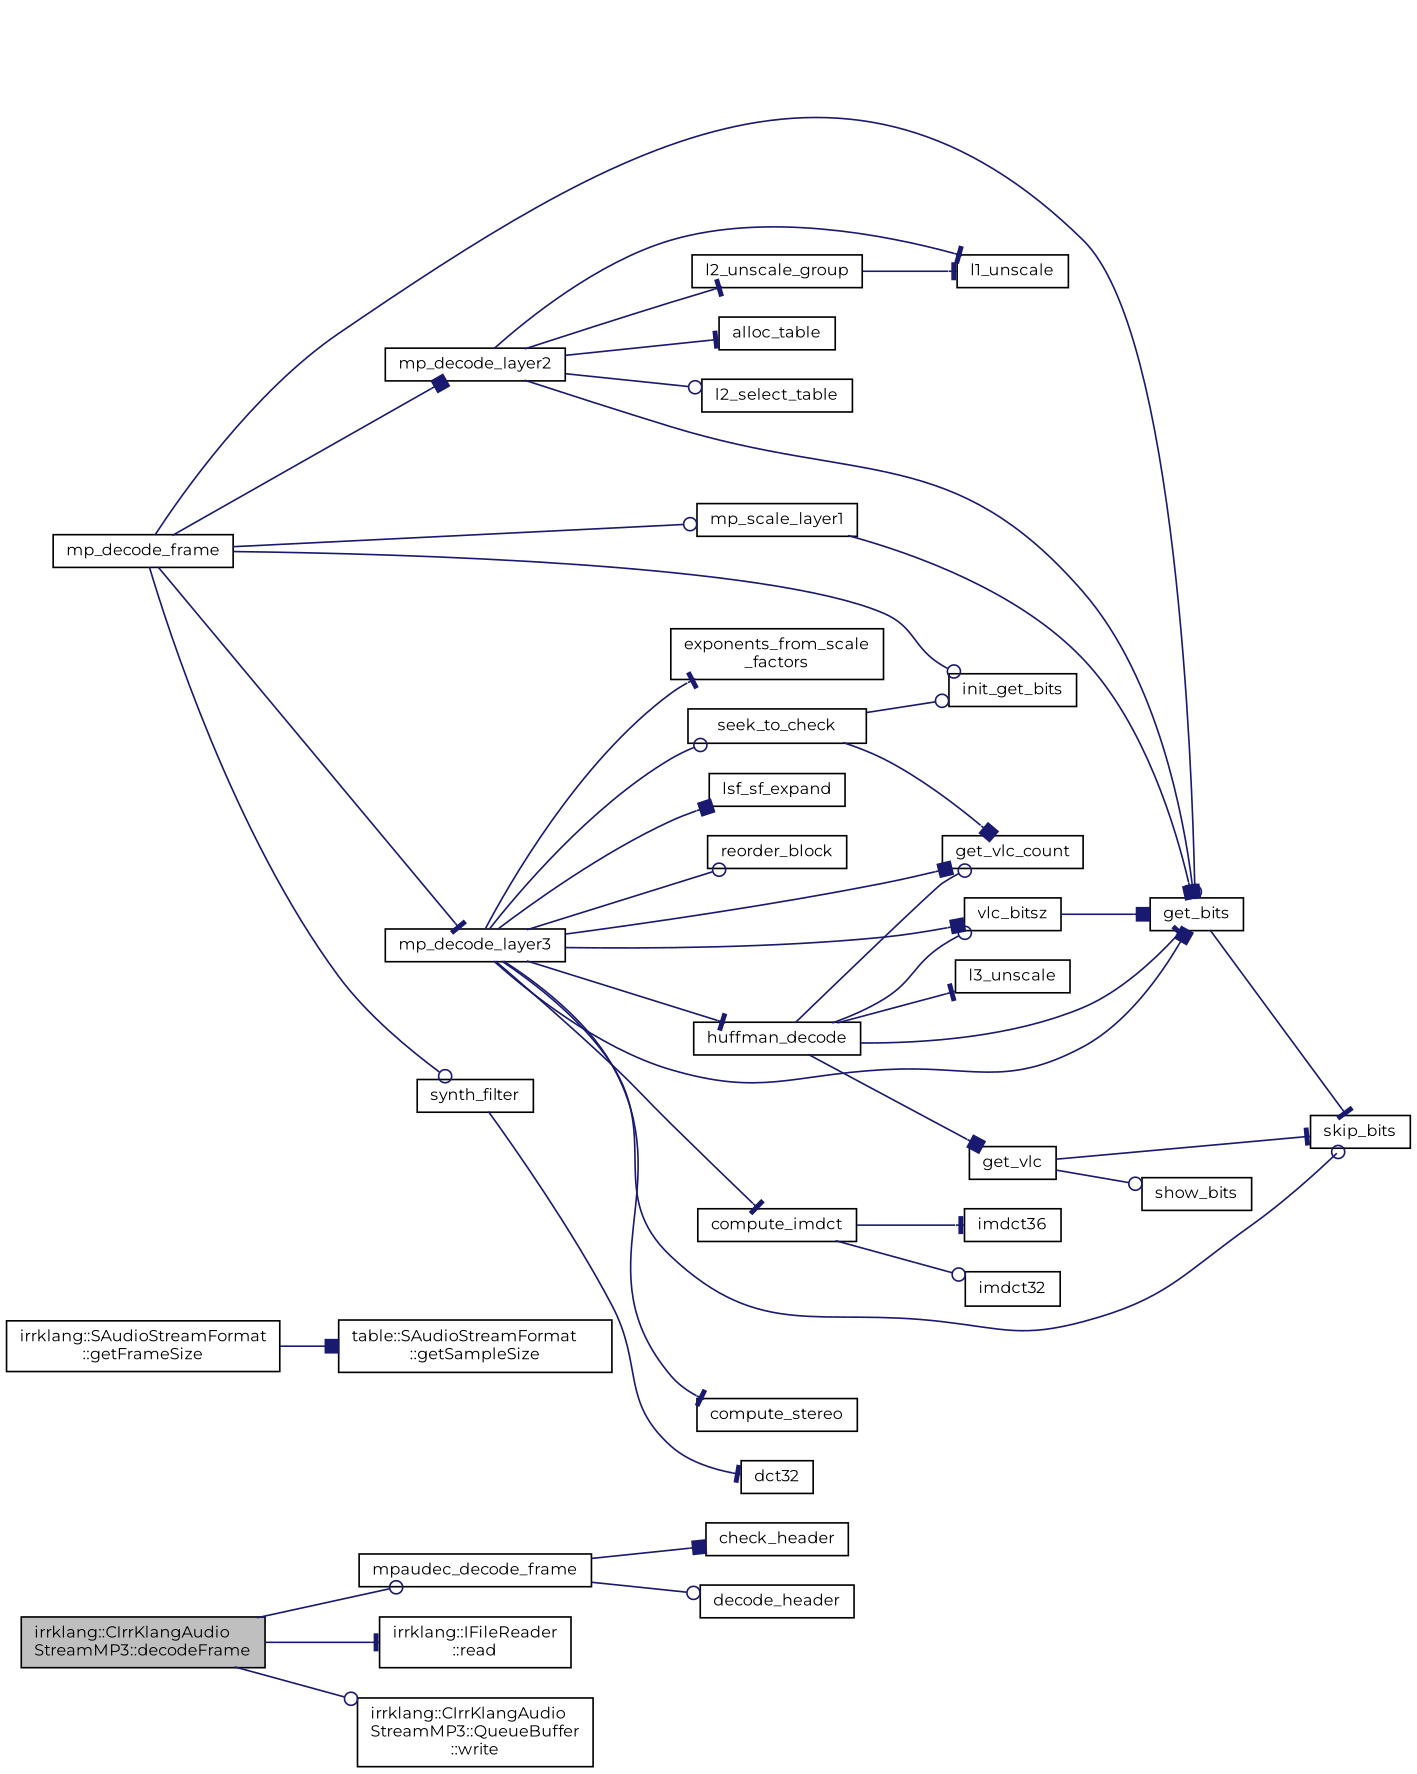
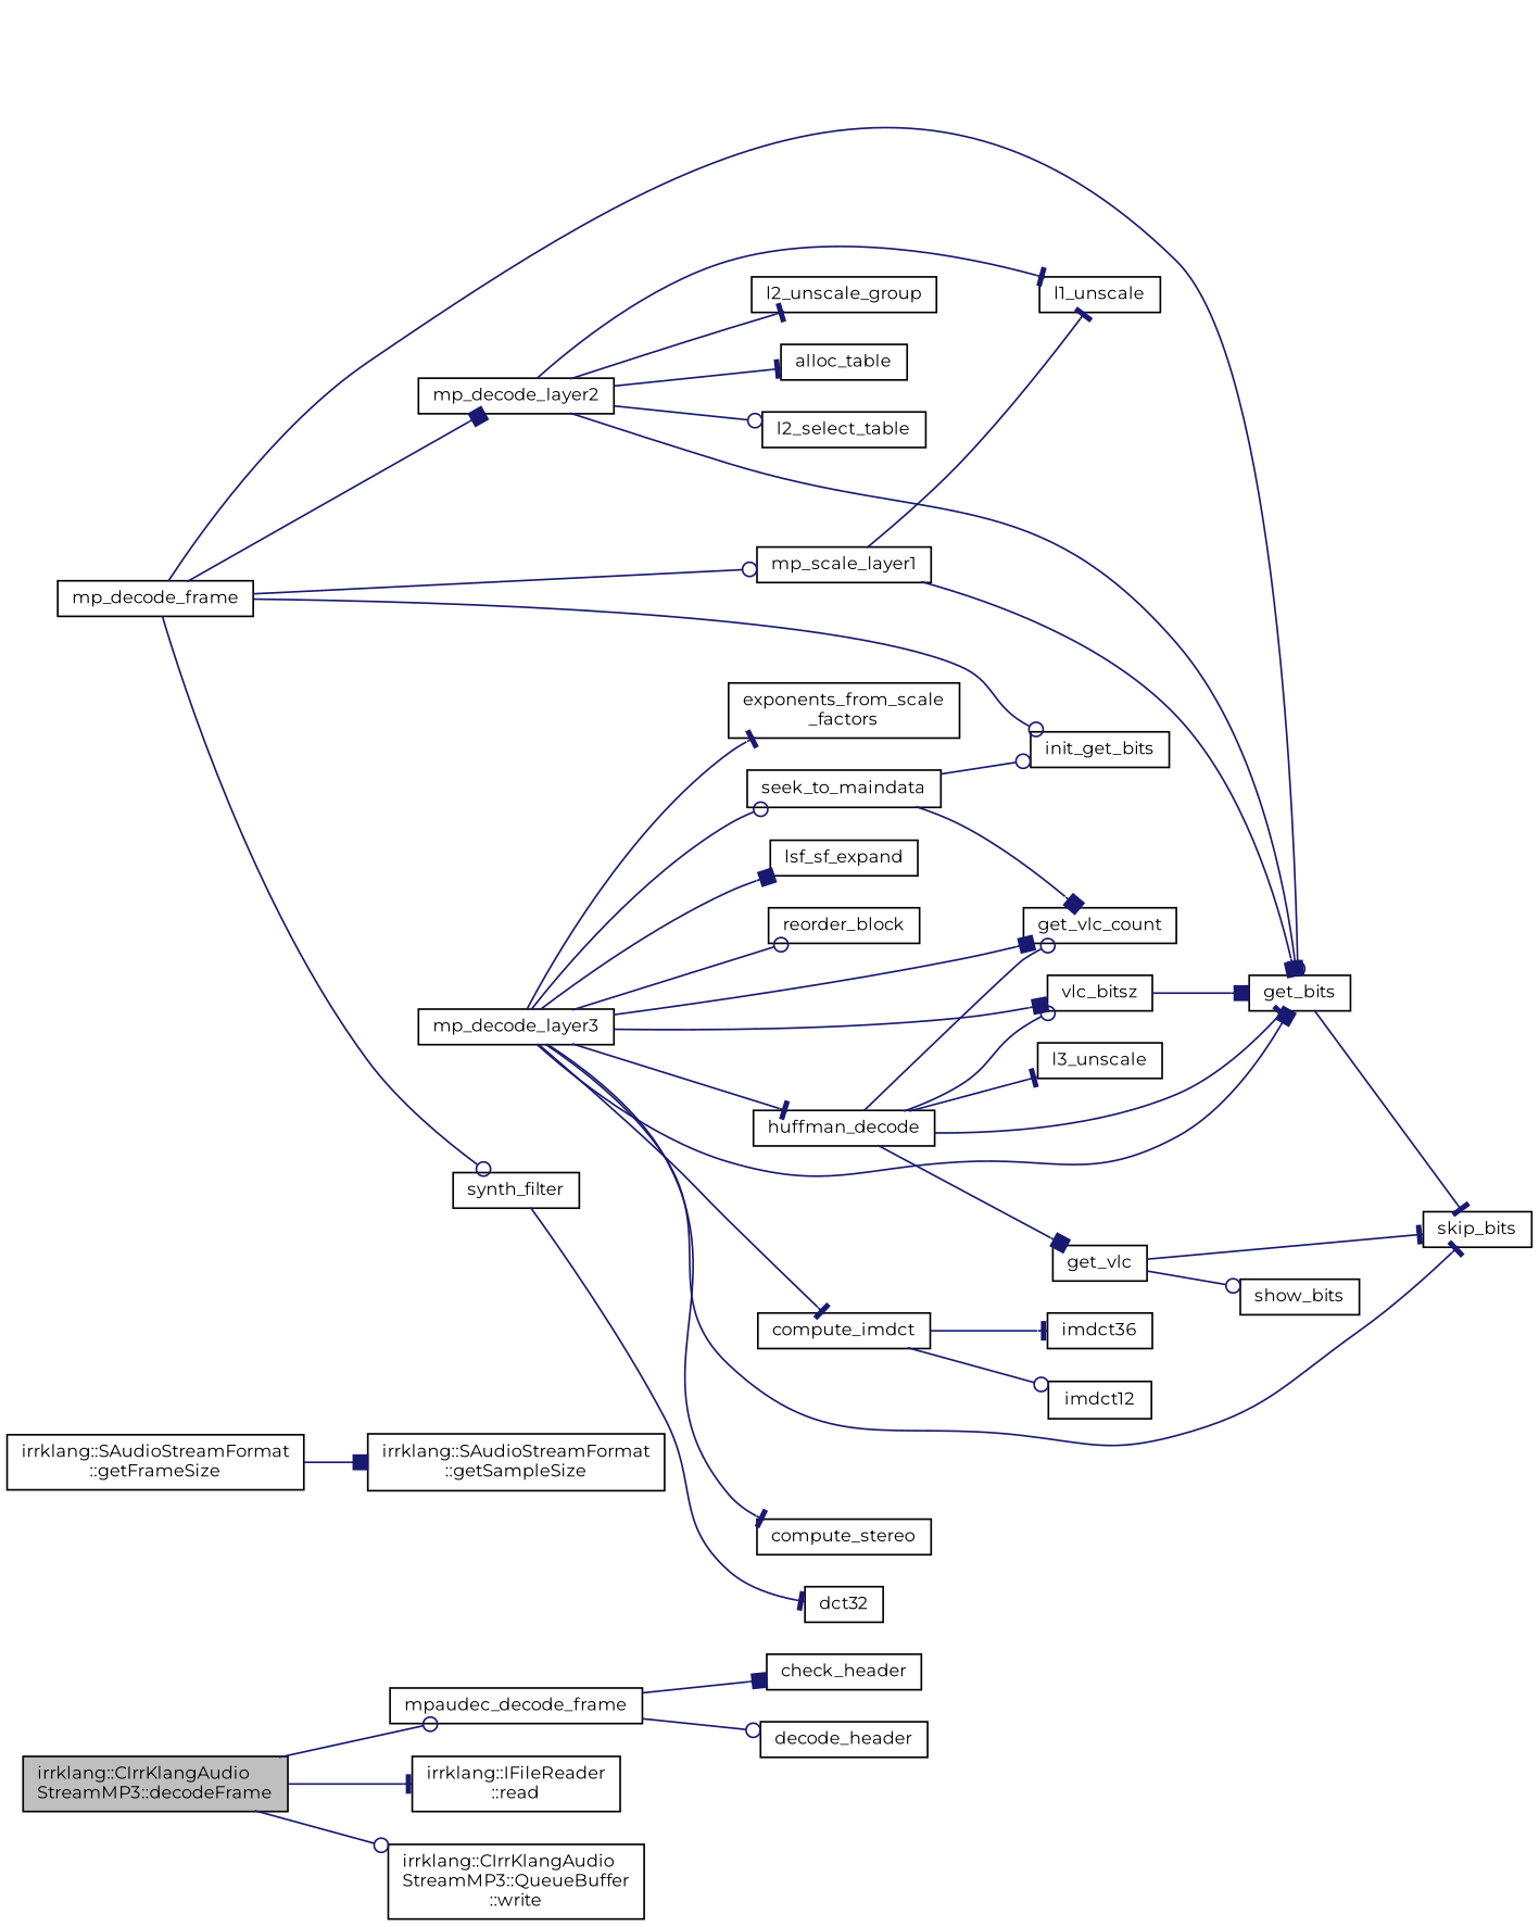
  digraph {
    fontname=Montserrat
    rankdir=LR
    node [color=black fontname=Montserrat fontsize=10 shape=record]
    edge [arrowhead=tee color=midnightblue fontname=Montserrat fontsize=10 labelfontname=Helvetica labelfontsize=10 style=solid]
    n1 [fillcolor=grey75 fontcolor=black height=0.2 label="irrklang::CIrrKlangAudio\lStreamMP3::decodeFrame" style=filled width=0.4]
    n2 [height=0.2 label=mpaudec_decode_frame width=0.4]
    n3 [height=0.2 label="irrklang::IFileReader\l::read" width=0.4]
    n4 [height=0.2 label="irrklang::CIrrKlangAudio\lStreamMP3::QueueBuffer\l::write" width=0.4]
    n5 [height=0.2 label="irrklang::SAudioStreamFormat\l::getFrameSize" width=0.4]
-   n6 [height=0.2 label="table::SAudioStreamFormat\l::getSampleSize" width=0.4]
+   n6 [height=0.2 label="irrklang::SAudioStreamFormat\l::getSampleSize" width=0.4]
    n7 [height=0.2 label=check_header width=0.4]
    n8 [height=0.2 label=decode_header width=0.4]
    n9 [height=0.2 label=mp_decode_frame width=0.4]
    n10 [height=0.2 label=get_bits width=0.4]
    n11 [height=0.2 label=init_get_bits width=0.4]
    n12 [height=0.2 label=mp_scale_layer1 width=0.4]
    n13 [height=0.2 label=mp_decode_layer2 width=0.4]
    n14 [height=0.2 label=mp_decode_layer3 width=0.4]
    n15 [height=0.2 label=synth_filter width=0.4]
    n16 [height=0.2 label=skip_bits width=0.4]
    n17 [height=0.2 label=l1_unscale width=0.4]
    n18 [height=0.2 label=alloc_table width=0.4]
    n19 [height=0.2 label=l2_select_table width=0.4]
    n20 [height=0.2 label=l2_unscale_group width=0.4]
    n21 [height=0.2 label=compute_imdct width=0.4]
    n22 [height=0.2 label=compute_stereo width=0.4]
    n23 [height=0.2 label="exponents_from_scale\l_factors" width=0.4]
    n24 [height=0.2 label=get_vlc_count width=0.4]
    n25 [height=0.2 label=vlc_bitsz width=0.4]
    n26 [height=0.2 label=huffman_decode width=0.4]
    n27 [height=0.2 label=lsf_sf_expand width=0.4]
    n28 [height=0.2 label=reorder_block width=0.4]
-   n29 [height=0.2 label=seek_to_check width=0.4]
+   n29 [height=0.2 label=seek_to_maindata width=0.4]
    n30 [height=0.2 label=dct32 width=0.4]
    n31 [height=0.2 label=show_bits width=0.4]
-   n32 [height=0.2 label=imdct32 width=0.4]
+   n32 [height=0.2 label=imdct12 width=0.4]
    n33 [height=0.2 label=imdct36 width=0.4]
    n34 [height=0.2 label=get_vlc width=0.4]
    n35 [height=0.2 label=l3_unscale width=0.4]
    n1 -> n2 [arrowhead=odot]
    n1 -> n3
    n1 -> n4 [arrowhead=odot]
    n2 -> n7 [arrowhead=box]
    n2 -> n8 [arrowhead=odot]
    n5 -> n6 [arrowhead=box]
    n9 -> n10 [arrowhead=odot]
    n9 -> n11 [arrowhead=odot]
    n9 -> n12 [arrowhead=odot]
    n9 -> n13 [arrowhead=box]
-   n9 -> n14
    n9 -> n15 [arrowhead=odot]
    n10 -> n16
    n12 -> n10 [arrowhead=box]
-   n20 -> n17
+   n12 -> n17
    n13 -> n10 [arrowhead=box]
    n13 -> n17
    n13 -> n18
    n13 -> n19 [arrowhead=odot]
    n13 -> n20
    n14 -> n10 [arrowhead=box]
-   n14 -> n16 [arrowhead=odot]
+   n14 -> n16
    n14 -> n21
    n14 -> n22
    n14 -> n23
    n14 -> n24 [arrowhead=box]
    n14 -> n25 [arrowhead=box]
    n14 -> n26
    n14 -> n27 [arrowhead=box]
    n14 -> n28 [arrowhead=odot]
    n14 -> n29 [arrowhead=odot]
    n15 -> n30
    n21 -> n32 [arrowhead=odot]
    n21 -> n33
    n25 -> n10 [arrowhead=box]
    n26 -> n10
    n26 -> n24 [arrowhead=odot]
    n26 -> n25 [arrowhead=odot]
    n26 -> n34 [arrowhead=box]
    n26 -> n35
    n29 -> n11 [arrowhead=odot]
    n29 -> n24 [arrowhead=box]
    n34 -> n16
    n34 -> n31 [arrowhead=odot]
  }
